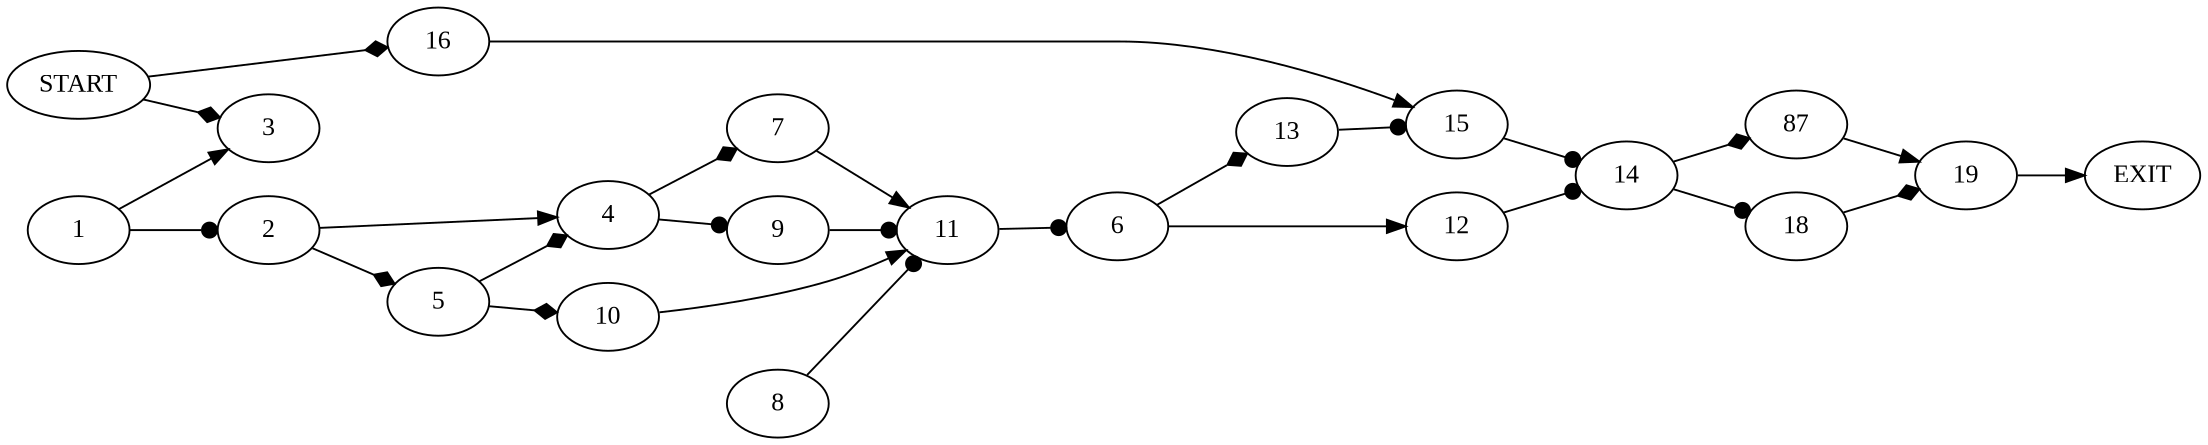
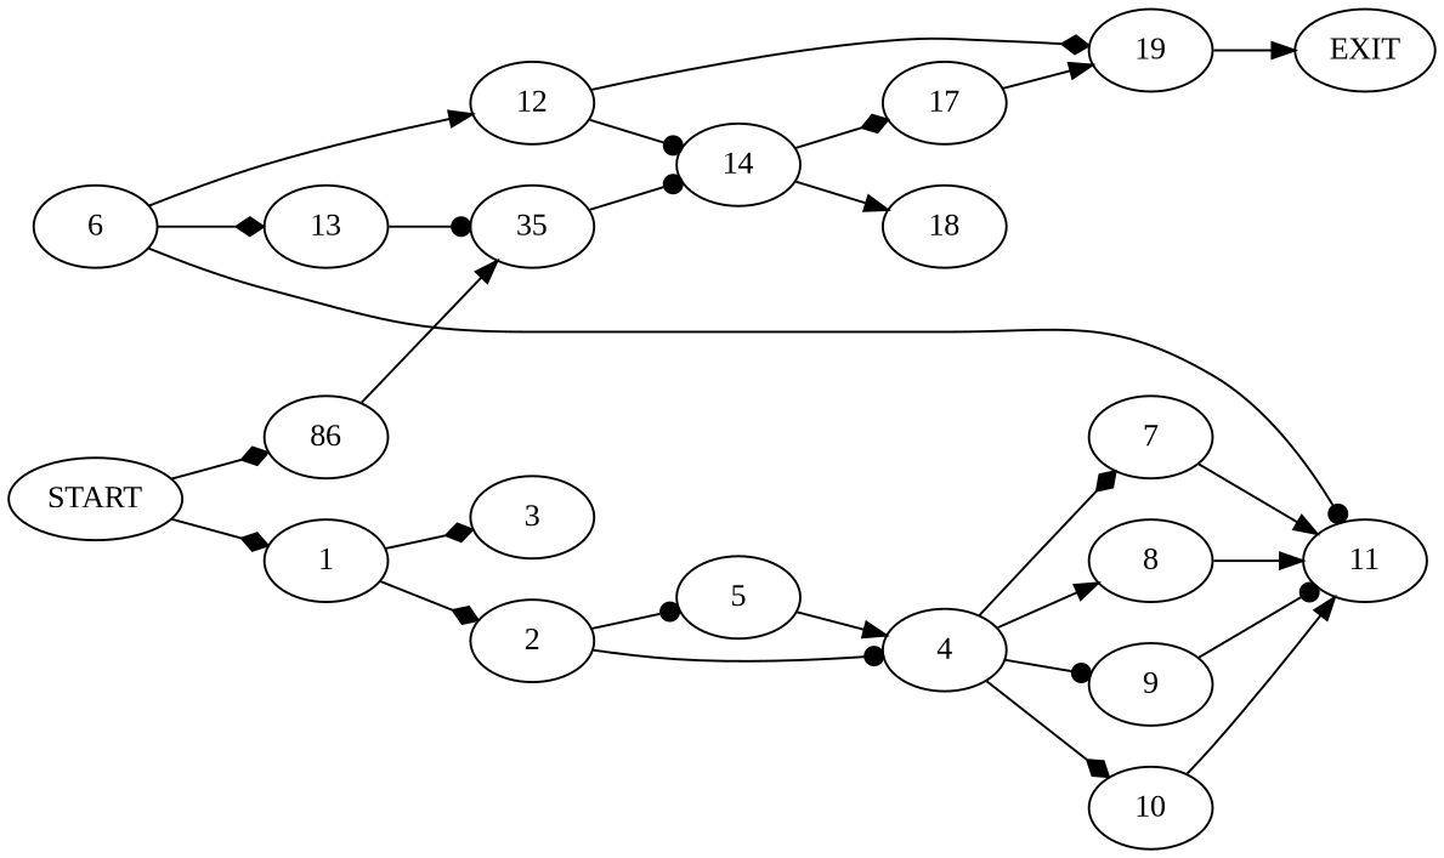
  digraph {
    fontname="Liberation Serif"
    rankdir=LR
    node [fontname="Liberation Serif"]
    edge [arrowhead=normal fontname="Liberation Serif"]
    n1 [label=START]
    1
-   16
+   16 [label=86]
    2
    3
-   15
+   15 [label=35]
    n7 [label=EXIT]
    4
    5
    7
    8
    9
    10
    6
    12
    13
    11
    14
-   17 [label=87]
+   17
    18
    19
-   n1 -> 3 [arrowhead=diamond]
+   n1 -> 1 [arrowhead=diamond]
    n1 -> 16 [arrowhead=diamond]
-   1 -> 2 [arrowhead=dot]
-   1 -> 3
+   1 -> 2 [arrowhead=diamond]
+   1 -> 3 [arrowhead=diamond]
    16 -> 15
-   2 -> 4
-   2 -> 5 [arrowhead=diamond]
+   2 -> 4 [arrowhead=dot]
+   2 -> 5 [arrowhead=dot]
    15 -> 14 [arrowhead=dot]
    4 -> 7 [arrowhead=diamond]
+   4 -> 8
    4 -> 9 [arrowhead=dot]
-   5 -> 10 [arrowhead=diamond]
-   5 -> 4 [arrowhead=diamond]
+   4 -> 10 [arrowhead=diamond]
+   5 -> 4
    7 -> 11
-   8 -> 11 [arrowhead=dot]
+   8 -> 11
    9 -> 11 [arrowhead=dot]
    10 -> 11
    6 -> 12
    6 -> 13 [arrowhead=diamond]
    12 -> 14 [arrowhead=dot]
    13 -> 15 [arrowhead=dot]
-   11 -> 6 [arrowhead=dot]
+   6 -> 11 [arrowhead=dot]
    14 -> 17 [arrowhead=diamond]
-   14 -> 18 [arrowhead=dot]
+   14 -> 18
    17 -> 19
-   18 -> 19 [arrowhead=diamond]
+   12 -> 19 [arrowhead=diamond]
    19 -> n7
  }
